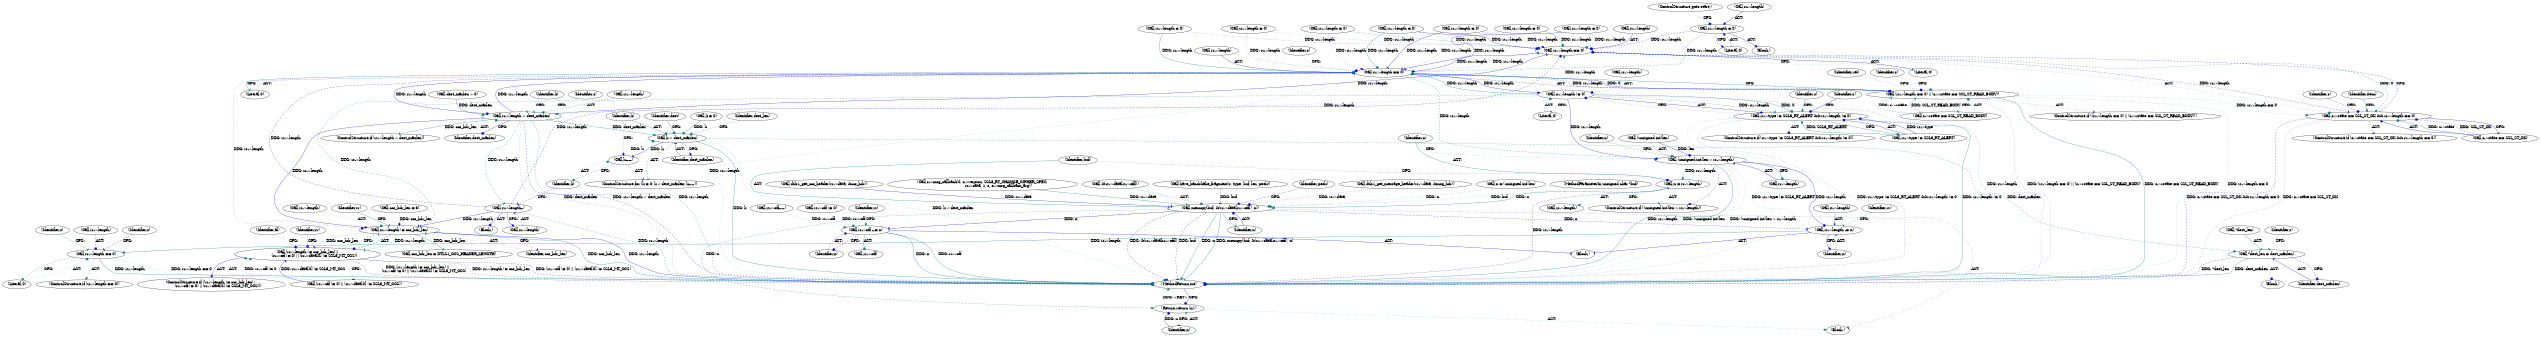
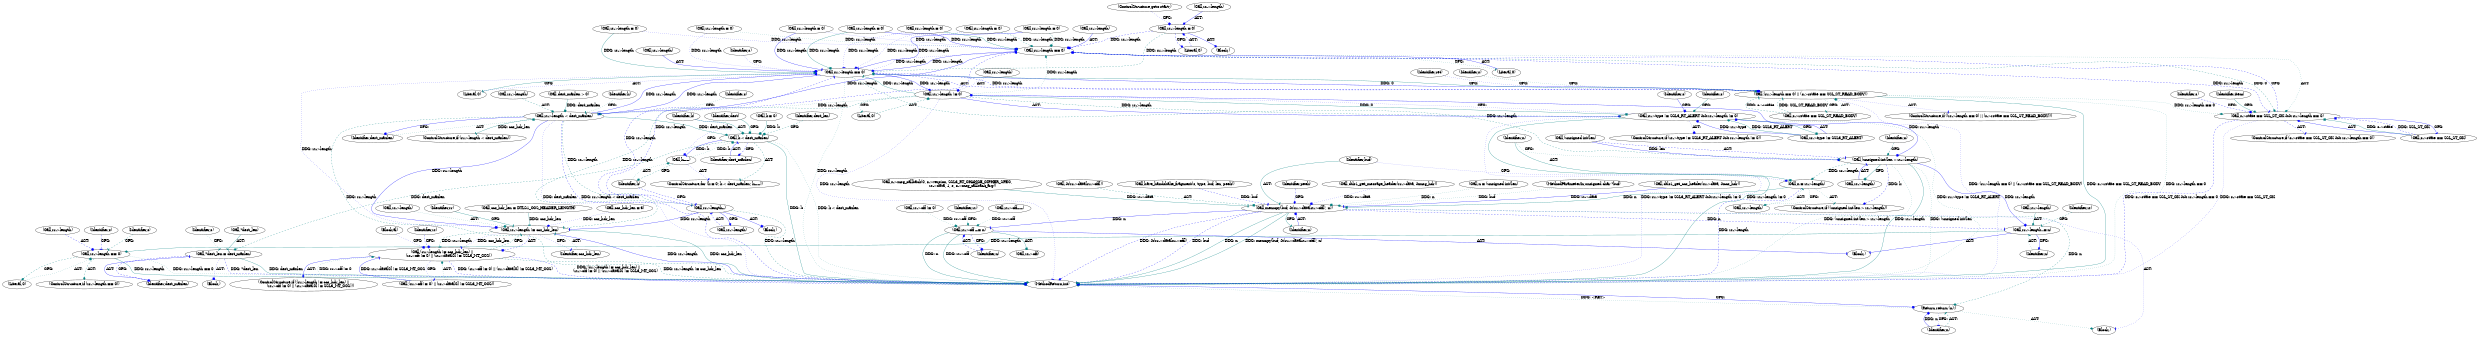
  digraph {
    edge [arrowhead=tee color=teal style=solid]
    n1 [label="(Call,rr->length = 0)"]
    n2 [label="(Call,rr->length == 0)"]
    n3 [label="(Call,rr->length == 0)"]
    n4 [label="(Literal,0)"]
    n5 [label="(Block,)"]
    n6 [label="(Call,s->state == SSL_ST_OK && rr->length == 0)"]
    n7 [label="(Literal,0)"]
    n8 [label="(MethodReturn,int)"]
    n9 [label="(Call,(rr->length == 0) || (s->rstate == SSL_ST_READ_BODY))"]
    n10 [label="(Call,rr->length != 0)"]
    n11 [label="(Call,(unsigned int)len > rr->length)"]
    n12 [label="(Call,rr->length < dest_maxlen)"]
    n13 [label="(Call,rr->length != ccs_hdr_len)"]
    n14 [label="(Literal,0)"]
    n15 [label="(ControlStructure,if (s->state == SSL_ST_OK && rr->length == 0))"]
    n16 [label="(Call,s->state == SSL_ST_OK)"]
    n17 [label="(Return,return (n);)"]
    n18 [label="(ControlStructure,if ((rr->length == 0) || (s->rstate == SSL_ST_READ_BODY)))"]
    n19 [label="(Call,s->rstate == SSL_ST_READ_BODY)"]
    n20 [label="(Call,rr->type != SSL3_RT_ALERT && rr->length != 0)"]
    n21 [label="(Literal,0)"]
    n22 [label="(Call,n = rr->length)"]
    n23 [label="(Call,rr->length -= n)"]
    n24 [label="(Call,rr->length)"]
    n25 [label="(ControlStructure,if ((unsigned int)len > rr->length))"]
    n26 [label="(Call,k < dest_maxlen)"]
    n27 [label="(Call,rr->length--)"]
    n28 [label="(ControlStructure,if (rr->length < dest_maxlen))"]
    n29 [label="(Identifier,dest_maxlen)"]
    n30 [label="(Call,(rr->length != ccs_hdr_len) ||\n            (rr->off != 0) || (rr->data[0] != SSL3_MT_CCS))"]
    n31 [label="(Identifier,ccs_hdr_len)"]
    n32 [label="(Call,rr->type != SSL3_RT_ALERT)"]
    n33 [label="(ControlStructure,if (rr->type != SSL3_RT_ALERT && rr->length != 0))"]
    n34 [label="(Call,memcpy(buf, &(rr->data[rr->off]), n))"]
    n35 [label="(Call,rr->length)"]
    n36 [label="(Call,rr->length == 0)"]
    n37 [label="(Block,)"]
    n38 [label="(Identifier,n)"]
    n39 [label="(Call,rr->off += n)"]
    n40 [label="(Block,)"]
    n41 [label="(Identifier,n)"]
    n42 [label="(Identifier,n)"]
    n43 [label="(Call,rr->off)"]
    n44 [label="(Identifier,n)"]
    n45 [label="(Literal,0)"]
    n46 [label="(ControlStructure,if (rr->length == 0))"]
    n47 [label="(Call,k++)"]
    n48 [label="(Call,*dest_len = dest_maxlen)"]
    n49 [label="(Identifier,dest_maxlen)"]
    n50 [label="(ControlStructure,for (k = 0; k < dest_maxlen; k++))"]
    n51 [label="(Block,)"]
    n52 [label="(Call,rr->length)"]
    n53 [label="(Identifier,k)"]
    n54 [label="(Identifier,dest_maxlen)"]
    n55 [label="(Block,)"]
    n56 [label="(ControlStructure,if ((rr->length != ccs_hdr_len) ||\n            (rr->off != 0) || (rr->data[0] != SSL3_MT_CCS)))"]
    n57 [label="(Call,(rr->off != 0) || (rr->data[0] != SSL3_MT_CCS))"]
    n58 [label="(Call,rr->length = 0)"]
    n59 [label="(Call,rr->length)"]
-   n60 [label="(Identifier,al)"]
+   n60 [label="(Block,al)"]
    n61 [label="(Identifier,s)"]
    n62 [label="(Call,k = 0)"]
    n63 [label="(Call,rr->length = 0)"]
    n64 [label="(Identifier,s)"]
    n65 [label="(Call,*dest_len)"]
    n66 [label="(Call,rr->length = 0)"]
    n67 [label="(Identifier,ret)"]
    n68 [label="(Call,rr->off++)"]
    n69 [label="(Call,rr->length = 0)"]
    n70 [label="(Identifier,dest)"]
    n71 [label="(ControlStructure,goto start;)"]
    n72 [label="(Call,dtls1_get_message_header(rr->data, &msg_hdr))"]
    n73 [label="(Identifier,s)"]
    n74 [label="(Call,n = (unsigned int)len)"]
    n75 [label="(Identifier,rr)"]
    n76 [label="(Call,(unsigned int)len)"]
    n77 [label="(Call,rr->off != 0)"]
    n78 [label="(Call,ccs_hdr_len = DTLS1_CCS_HEADER_LENGTH)"]
    n79 [label="(Identifier,s)"]
    n80 [label="(Call,rr->length)"]
    n81 [label="(Identifier,rr)"]
    n82 [label="(Identifier,s)"]
    n83 [label="(Identifier,rr)"]
    n84 [label="(Identifier,s)"]
    n85 [label="(Call,dest_maxlen > 0)"]
    n86 [label="(MethodParameterIn,unsigned char *buf)"]
    n87 [label="(Call,rr->length = 0)"]
    n88 [label="(Identifier,s)"]
    n89 [label="(Call,rr->length = 0)"]
    n90 [label="(Identifier,k)"]
    n91 [label="(Identifier,n)"]
    n92 [label="(Identifier,s)"]
    n93 [label="(Call,rr->length)"]
    n94 [label="(Identifier,buf)"]
    n95 [label="(Identifier,item)"]
    n96 [label="(Identifier,rr)"]
    n97 [label="(Call,dtls1_get_ccs_header(rr->data, &ccs_hdr))"]
    n98 [label="(Call,rr->length)"]
    n99 [label="(Call,s->msg_callback(0, s->version, SSL3_RT_CHANGE_CIPHER_SPEC,\n                            rr->data, 1, s, s->msg_callback_arg))"]
    n100 [label="(Call,&(rr->data[rr->off]))"]
    n101 [label="(Identifier,k)"]
    n102 [label="(Call,rr->length)"]
    n103 [label="(Call,ccs_hdr_len = 3)"]
    n104 [label="(Call,have_handshake_fragment(s, type, buf, len, peek))"]
    n105 [label="(Identifier,dest_len)"]
    n106 [label="(Call,rr->length)"]
    n107 [label="(Identifier,peek)"]
    n108 [label="(Call,rr->length = 0)"]
    n109 [label="(Call,rr->length)"]
    n110 [label="(Identifier,s)"]
    n111 [label="(Call,rr->length)"]
    n112 [label="(Identifier,n)"]
    n1 -> n2 [arrowhead=box color=blue label="DDG: rr->length" style=dashed]
    n1 -> n3 [label="DDG: rr->length" style=dashed]
    n1 -> n4 [arrowhead=diamond color=blue label="CFG: " style=dashed]
    n1 -> n5 [arrowhead=diamond color=blue label="AST: "]
    n2 -> n3 [arrowhead=diamond color=blue label="DDG: rr->length"]
    n2 -> n6 [arrowhead=diamond label="AST: " style=dotted]
    n2 -> n6 [color=blue label="DDG: rr->length" style=dashed]
    n2 -> n6 [arrowhead=diamond label="DDG: 0" style=dashed]
    n2 -> n7 [label="CFG: " style=dotted]
    n3 -> n2 [color=blue label="DDG: rr->length" style=dotted]
    n3 -> n8 [arrowhead=diamond label="DDG: rr->length" style=dotted]
    n3 -> n9 [arrowhead=diamond color=blue label="AST: " style=dashed]
    n3 -> n9 [arrowhead=box color=blue label="DDG: rr->length" style=dashed]
    n3 -> n9 [arrowhead=diamond color=blue label="DDG: 0"]
    n3 -> n10 [arrowhead=diamond color=blue label="DDG: rr->length"]
    n3 -> n11 [arrowhead=diamond label="DDG: rr->length" style=dashed]
    n3 -> n12 [arrowhead=box color=blue label="DDG: rr->length"]
    n3 -> n13 [arrowhead=box color=blue label="DDG: rr->length" style=dotted]
    n3 -> n14 [label="CFG: "]
    n4 -> n1 [arrowhead=diamond color=blue label="AST: " style=dashed]
    n6 -> n2 [arrowhead=diamond color=blue label="CFG: " style=dashed]
    n6 -> n8 [color=blue label="DDG: s->state == SSL_ST_OK && rr->length == 0" style=dashed]
    n6 -> n8 [color=blue label="DDG: s->state == SSL_ST_OK" style=dotted]
    n6 -> n15 [color=blue label="AST: " style=dashed]
    n6 -> n16 [color=blue label="CFG: "]
    n7 -> n2 [arrowhead=box color=blue label="AST: "]
    n8 -> n17 [arrowhead=box color=blue label="CFG: "]
    n9 -> n3 [arrowhead=box label="CFG: "]
    n9 -> n6 [arrowhead=diamond label="DDG: rr->length == 0" style=dotted]
    n9 -> n8 [label="DDG: s->rstate == SSL_ST_READ_BODY"]
    n9 -> n8 [label="DDG: rr->length == 0" style=dotted]
    n9 -> n8 [arrowhead=box color=blue label="DDG: (rr->length == 0) || (s->rstate == SSL_ST_READ_BODY)" style=dotted]
    n9 -> n18 [color=blue label="AST: " style=dotted]
    n9 -> n19 [label="CFG: " style=dotted]
    n10 -> n2 [arrowhead=diamond label="DDG: rr->length" style=dotted]
    n10 -> n3 [label="DDG: rr->length"]
    n10 -> n8 [color=blue label="DDG: rr->length" style=dotted]
    n10 -> n11 [arrowhead=box color=blue label="DDG: rr->length"]
    n10 -> n12 [arrowhead=diamond label="DDG: rr->length" style=dotted]
    n10 -> n13 [label="DDG: rr->length" style=dashed]
    n10 -> n20 [arrowhead=diamond color=blue label="AST: "]
    n10 -> n20 [label="DDG: rr->length" style=dashed]
    n10 -> n20 [arrowhead=box label="DDG: 0"]
    n10 -> n21 [label="CFG: " style=dotted]
    n11 -> n8 [label="DDG: rr->length"]
    n11 -> n8 [label="DDG: (unsigned int)len" style=dotted]
    n11 -> n8 [arrowhead=box label="DDG: (unsigned int)len > rr->length" style=dotted]
    n11 -> n22 [arrowhead=diamond label="DDG: rr->length" style=dashed]
    n11 -> n23 [arrowhead=box color=blue label="DDG: rr->length"]
    n11 -> n24 [arrowhead=box label="CFG: "]
-   n11 -> n25 [arrowhead=diamond color=blue label="AST: " style=dashed]
+   n11 -> n25 [arrowhead=diamond color=blue label="DDG: k" style=dashed]
    n12 -> n2 [color=blue label="DDG: rr->length"]
    n12 -> n3 [color=blue label="DDG: rr->length"]
    n12 -> n8 [arrowhead=box label="DDG: rr->length" style=dashed]
    n12 -> n8 [color=blue label="DDG: dest_maxlen" style=dotted]
    n12 -> n8 [arrowhead=diamond color=blue label="DDG: rr->length < dest_maxlen" style=dashed]
    n12 -> n13 [arrowhead=diamond color=blue label="DDG: rr->length"]
    n12 -> n26 [arrowhead=diamond label="DDG: dest_maxlen"]
    n12 -> n27 [label="DDG: rr->length" style=dashed]
    n12 -> n28 [label="DDG: ccs_hdr_len"]
    n12 -> n29 [arrowhead=box color=blue label="CFG: "]
    n13 -> n8 [label="DDG: ccs_hdr_len"]
    n13 -> n8 [color=blue label="DDG: rr->length"]
    n13 -> n30 [arrowhead=box color=blue label="AST: " style=dashed]
    n13 -> n30 [label="DDG: rr->length" style=dashed]
    n13 -> n30 [color=blue label="DDG: ccs_hdr_len" style=dotted]
    n13 -> n31 [color=blue label="CFG: " style=dotted]
    n14 -> n3 [arrowhead=box color=blue label="AST: " style=dotted]
    n16 -> n6 [arrowhead=diamond color=blue label="AST: "]
    n16 -> n6 [arrowhead=box label="DDG: s->state"]
    n16 -> n6 [arrowhead=box color=blue label="DDG: SSL_ST_OK" style=dashed]
    n17 -> n8 [arrowhead=diamond label="DDG: <RET>" style=dotted]
    n17 -> n40 [arrowhead=diamond label="AST: " style=dotted]
    n17 -> n44 [color=blue label="CFG: " style=dotted]
    n19 -> n9 [arrowhead=box label="AST: " style=dotted]
    n19 -> n9 [label="DDG: s->rstate" style=dashed]
    n19 -> n9 [label="DDG: SSL_ST_READ_BODY" style=dashed]
    n20 -> n8 [arrowhead=diamond label="DDG: rr->length != 0"]
    n20 -> n8 [label="DDG: rr->type != SSL3_RT_ALERT" style=dotted]
    n20 -> n8 [arrowhead=box color=blue label="DDG: rr->type != SSL3_RT_ALERT && rr->length != 0" style=dotted]
    n20 -> n10 [arrowhead=box color=blue label="CFG: " style=dotted]
    n20 -> n32 [arrowhead=box label="CFG: "]
    n20 -> n33 [arrowhead=box color=blue label="AST: " style=dotted]
    n21 -> n10 [arrowhead=box label="AST: " style=dashed]
    n22 -> n8 [color=blue label="DDG: rr->length" style=dashed]
    n22 -> n25 [label="AST: " style=dotted]
    n22 -> n34 [arrowhead=box label="DDG: n"]
    n22 -> n35 [arrowhead=diamond label="CFG: " style=dotted]
    n23 -> n36 [arrowhead=diamond label="DDG: rr->length"]
    n23 -> n37 [color=blue label="AST: "]
    n23 -> n38 [arrowhead=diamond color=blue label="CFG: "]
    n24 -> n11 [color=blue label="AST: "]
    n26 -> n8 [arrowhead=box label="DDG: k"]
    n26 -> n8 [arrowhead=box label="DDG: k < dest_maxlen" style=dotted]
    n26 -> n47 [color=blue label="DDG: k"]
    n26 -> n48 [arrowhead=diamond label="DDG: dest_maxlen" style=dashed]
    n26 -> n49 [arrowhead=diamond color=blue label="CFG: " style=dashed]
    n26 -> n50 [label="AST: " style=dashed]
    n27 -> n2 [arrowhead=box color=blue label="DDG: rr->length" style=dashed]
    n27 -> n3 [color=blue label="DDG: rr->length" style=dashed]
    n27 -> n8 [arrowhead=diamond label="DDG: rr->length" style=dashed]
    n27 -> n13 [color=blue label="DDG: rr->length"]
    n27 -> n51 [arrowhead=box color=blue label="AST: "]
    n27 -> n52 [arrowhead=diamond color=blue label="CFG: "]
    n29 -> n12 [arrowhead=box label="AST: " style=dotted]
    n30 -> n8 [arrowhead=box color=blue label="DDG: (rr->length != ccs_hdr_len) ||\n            (rr->off != 0) || (rr->data[0] != SSL3_MT_CCS)" style=dashed]
    n30 -> n8 [arrowhead=box label="DDG: rr->length != ccs_hdr_len" style=dashed]
    n30 -> n8 [arrowhead=box color=blue label="DDG: (rr->off != 0) || (rr->data[0] != SSL3_MT_CCS)" style=dashed]
    n30 -> n13 [label="CFG: " style=dashed]
    n30 -> n56 [arrowhead=diamond color=blue label="AST: "]
    n30 -> n57 [color=blue label="CFG: " style=dotted]
    n31 -> n13 [label="AST: " style=dotted]
    n32 -> n20 [arrowhead=box color=blue label="AST: "]
    n32 -> n20 [arrowhead=box color=blue label="DDG: rr->type"]
    n32 -> n20 [arrowhead=diamond label="DDG: SSL3_RT_ALERT"]
    n34 -> n8 [color=blue label="DDG: buf" style=dashed]
    n34 -> n8 [arrowhead=diamond label="DDG: n"]
    n34 -> n8 [label="DDG: memcpy(buf, &(rr->data[rr->off]), n)"]
    n34 -> n8 [arrowhead=diamond color=blue label="DDG: &(rr->data[rr->off])" style=dashed]
    n34 -> n17 [arrowhead=diamond label="DDG: n" style=dashed]
    n34 -> n23 [color=blue label="DDG: n" style=dashed]
    n34 -> n39 [color=blue label="DDG: n"]
    n34 -> n40 [color=blue label="AST: " style=dotted]
    n34 -> n41 [label="CFG: "]
    n35 -> n22 [label="AST: " style=dotted]
    n36 -> n8 [arrowhead=diamond label="DDG: rr->length"]
    n36 -> n8 [label="DDG: rr->length == 0" style=dotted]
    n36 -> n45 [arrowhead=diamond label="CFG: " style=dashed]
    n36 -> n46 [arrowhead=diamond label="AST: " style=dashed]
    n38 -> n23 [label="AST: " style=dotted]
    n39 -> n8 [label="DDG: n"]
    n39 -> n8 [arrowhead=diamond label="DDG: rr->off"]
    n39 -> n37 [color=blue label="AST: "]
    n39 -> n42 [arrowhead=box color=blue label="CFG: " style=dashed]
    n39 -> n43 [arrowhead=box label="AST: "]
    n41 -> n34 [arrowhead=box color=blue label="AST: "]
    n42 -> n39 [arrowhead=diamond color=blue label="AST: " style=dashed]
    n44 -> n17 [label="AST: " style=dashed]
    n44 -> n17 [arrowhead=box color=blue label="DDG: n"]
    n45 -> n36 [arrowhead=box label="AST: " style=dotted]
    n47 -> n26 [arrowhead=box label="DDG: k" style=dotted]
    n47 -> n50 [color=blue label="AST: " style=dotted]
    n47 -> n53 [arrowhead=diamond label="CFG: " style=dashed]
    n48 -> n8 [label="DDG: dest_maxlen"]
    n48 -> n8 [arrowhead=box color=blue label="DDG: *dest_len" style=dashed]
    n48 -> n54 [arrowhead=box color=blue label="CFG: " style=dashed]
    n48 -> n55 [arrowhead=box color=blue label="AST: " style=dotted]
    n49 -> n26 [color=blue label="AST: "]
    n52 -> n27 [color=blue label="AST: " style=dashed]
    n53 -> n27 [color=blue label="CFG: " style=dashed]
    n53 -> n47 [arrowhead=diamond label="AST: " style=dotted]
    n54 -> n48 [color=blue label="AST: "]
    n57 -> n30 [arrowhead=diamond label="AST: " style=dotted]
    n57 -> n30 [arrowhead=diamond label="DDG: rr->off != 0" style=dotted]
    n57 -> n30 [color=blue label="DDG: rr->data[0] != SSL3_MT_CCS"]
    n58 -> n2 [arrowhead=box label="DDG: rr->length" style=dashed]
    n58 -> n3 [color=blue label="DDG: rr->length"]
    n59 -> n3 [arrowhead=diamond color=blue label="AST: "]
    n60 -> n30 [arrowhead=box color=blue label="CFG: " style=dotted]
    n61 -> n9 [arrowhead=box label="CFG: " style=dotted]
    n62 -> n26 [arrowhead=box label="DDG: k"]
    n63 -> n2 [arrowhead=diamond label="DDG: rr->length" style=dashed]
    n63 -> n3 [arrowhead=diamond color=blue label="DDG: rr->length" style=dotted]
    n64 -> n3 [color=blue label="CFG: " style=dotted]
    n65 -> n48 [label="AST: "]
    n66 -> n2 [arrowhead=box color=blue label="DDG: rr->length"]
    n66 -> n3 [arrowhead=box label="DDG: rr->length"]
    n67 -> n9 [arrowhead=box color=blue label="CFG: " style=dotted]
    n68 -> n39 [arrowhead=diamond label="DDG: rr->off" style=dotted]
    n69 -> n2 [arrowhead=box label="DDG: rr->length"]
    n69 -> n3 [color=blue label="DDG: rr->length" style=dotted]
    n70 -> n26 [arrowhead=box label="CFG: "]
    n71 -> n1 [arrowhead=box color=blue label="CFG: " style=dotted]
    n72 -> n34 [arrowhead=box color=blue label="DDG: rr->data" style=dotted]
    n73 -> n48 [label="CFG: " style=dotted]
    n74 -> n34 [arrowhead=box label="DDG: n" style=dotted]
    n75 -> n30 [arrowhead=box color=blue label="CFG: " style=dashed]
    n76 -> n11 [color=blue label="AST: " style=dashed]
    n76 -> n11 [arrowhead=box color=blue label="DDG: len"]
    n77 -> n39 [arrowhead=box label="DDG: rr->off" style=dotted]
-   n13 -> n78 [label="DDG: ccs_hdr_len"]
+   n78 -> n13 [label="DDG: ccs_hdr_len"]
    n79 -> n6 [arrowhead=box color=blue label="CFG: " style=dashed]
    n80 -> n13 [arrowhead=box label="AST: " style=dotted]
    n81 -> n23 [label="CFG: " style=dashed]
    n82 -> n36 [color=blue label="CFG: " style=dashed]
    n83 -> n39 [arrowhead=diamond label="CFG: " style=dotted]
    n84 -> n36 [label="CFG: " style=dashed]
    n85 -> n12 [arrowhead=box label="DDG: dest_maxlen"]
    n86 -> n34 [arrowhead=diamond label="DDG: buf" style=dotted]
    n87 -> n2 [arrowhead=box color=blue label="DDG: rr->length" style=dotted]
    n87 -> n3 [arrowhead=box label="DDG: rr->length"]
    n88 -> n20 [arrowhead=diamond label="CFG: "]
    n89 -> n2 [label="DDG: rr->length" style=dotted]
    n89 -> n3 [arrowhead=box color=blue label="DDG: rr->length" style=dotted]
    n90 -> n12 [label="CFG: " style=dotted]
    n91 -> n11 [label="CFG: " style=dotted]
    n91 -> n22 [arrowhead=box label="AST: "]
    n92 -> n20 [arrowhead=box color=blue label="CFG: "]
    n93 -> n1 [arrowhead=diamond color=blue label="AST: "]
    n94 -> n22 [arrowhead=diamond color=blue label="CFG: " style=dotted]
    n94 -> n34 [label="AST: "]
    n95 -> n6 [arrowhead=diamond label="CFG: "]
    n96 -> n13 [label="CFG: "]
    n97 -> n34 [color=blue label="DDG: rr->data"]
    n98 -> n36 [arrowhead=box color=blue label="AST: " style=dashed]
    n99 -> n34 [label="DDG: rr->data"]
    n100 -> n34 [arrowhead=box label="AST: " style=dashed]
    n101 -> n26 [arrowhead=box label="AST: "]
    n101 -> n47 [arrowhead=diamond color=blue label="CFG: " style=dotted]
    n102 -> n23 [arrowhead=diamond label="AST: "]
    n103 -> n13 [arrowhead=diamond color=blue label="DDG: ccs_hdr_len" style=dotted]
    n104 -> n34 [color=blue label="DDG: buf" style=dashed]
    n105 -> n26 [arrowhead=box label="CFG: " style=dashed]
    n106 -> n2 [arrowhead=box color=blue label="AST: "]
    n107 -> n34 [arrowhead=diamond color=blue label="CFG: " style=dashed]
    n108 -> n2 [arrowhead=diamond color=blue label="DDG: rr->length" style=dotted]
    n108 -> n3 [color=blue label="DDG: rr->length"]
    n109 -> n10 [arrowhead=box color=blue label="AST: " style=dotted]
    n110 -> n12 [label="CFG: " style=dotted]
    n111 -> n12 [arrowhead=diamond label="AST: " style=dashed]
    n112 -> n11 [arrowhead=diamond label="CFG: " style=dashed]
  }
